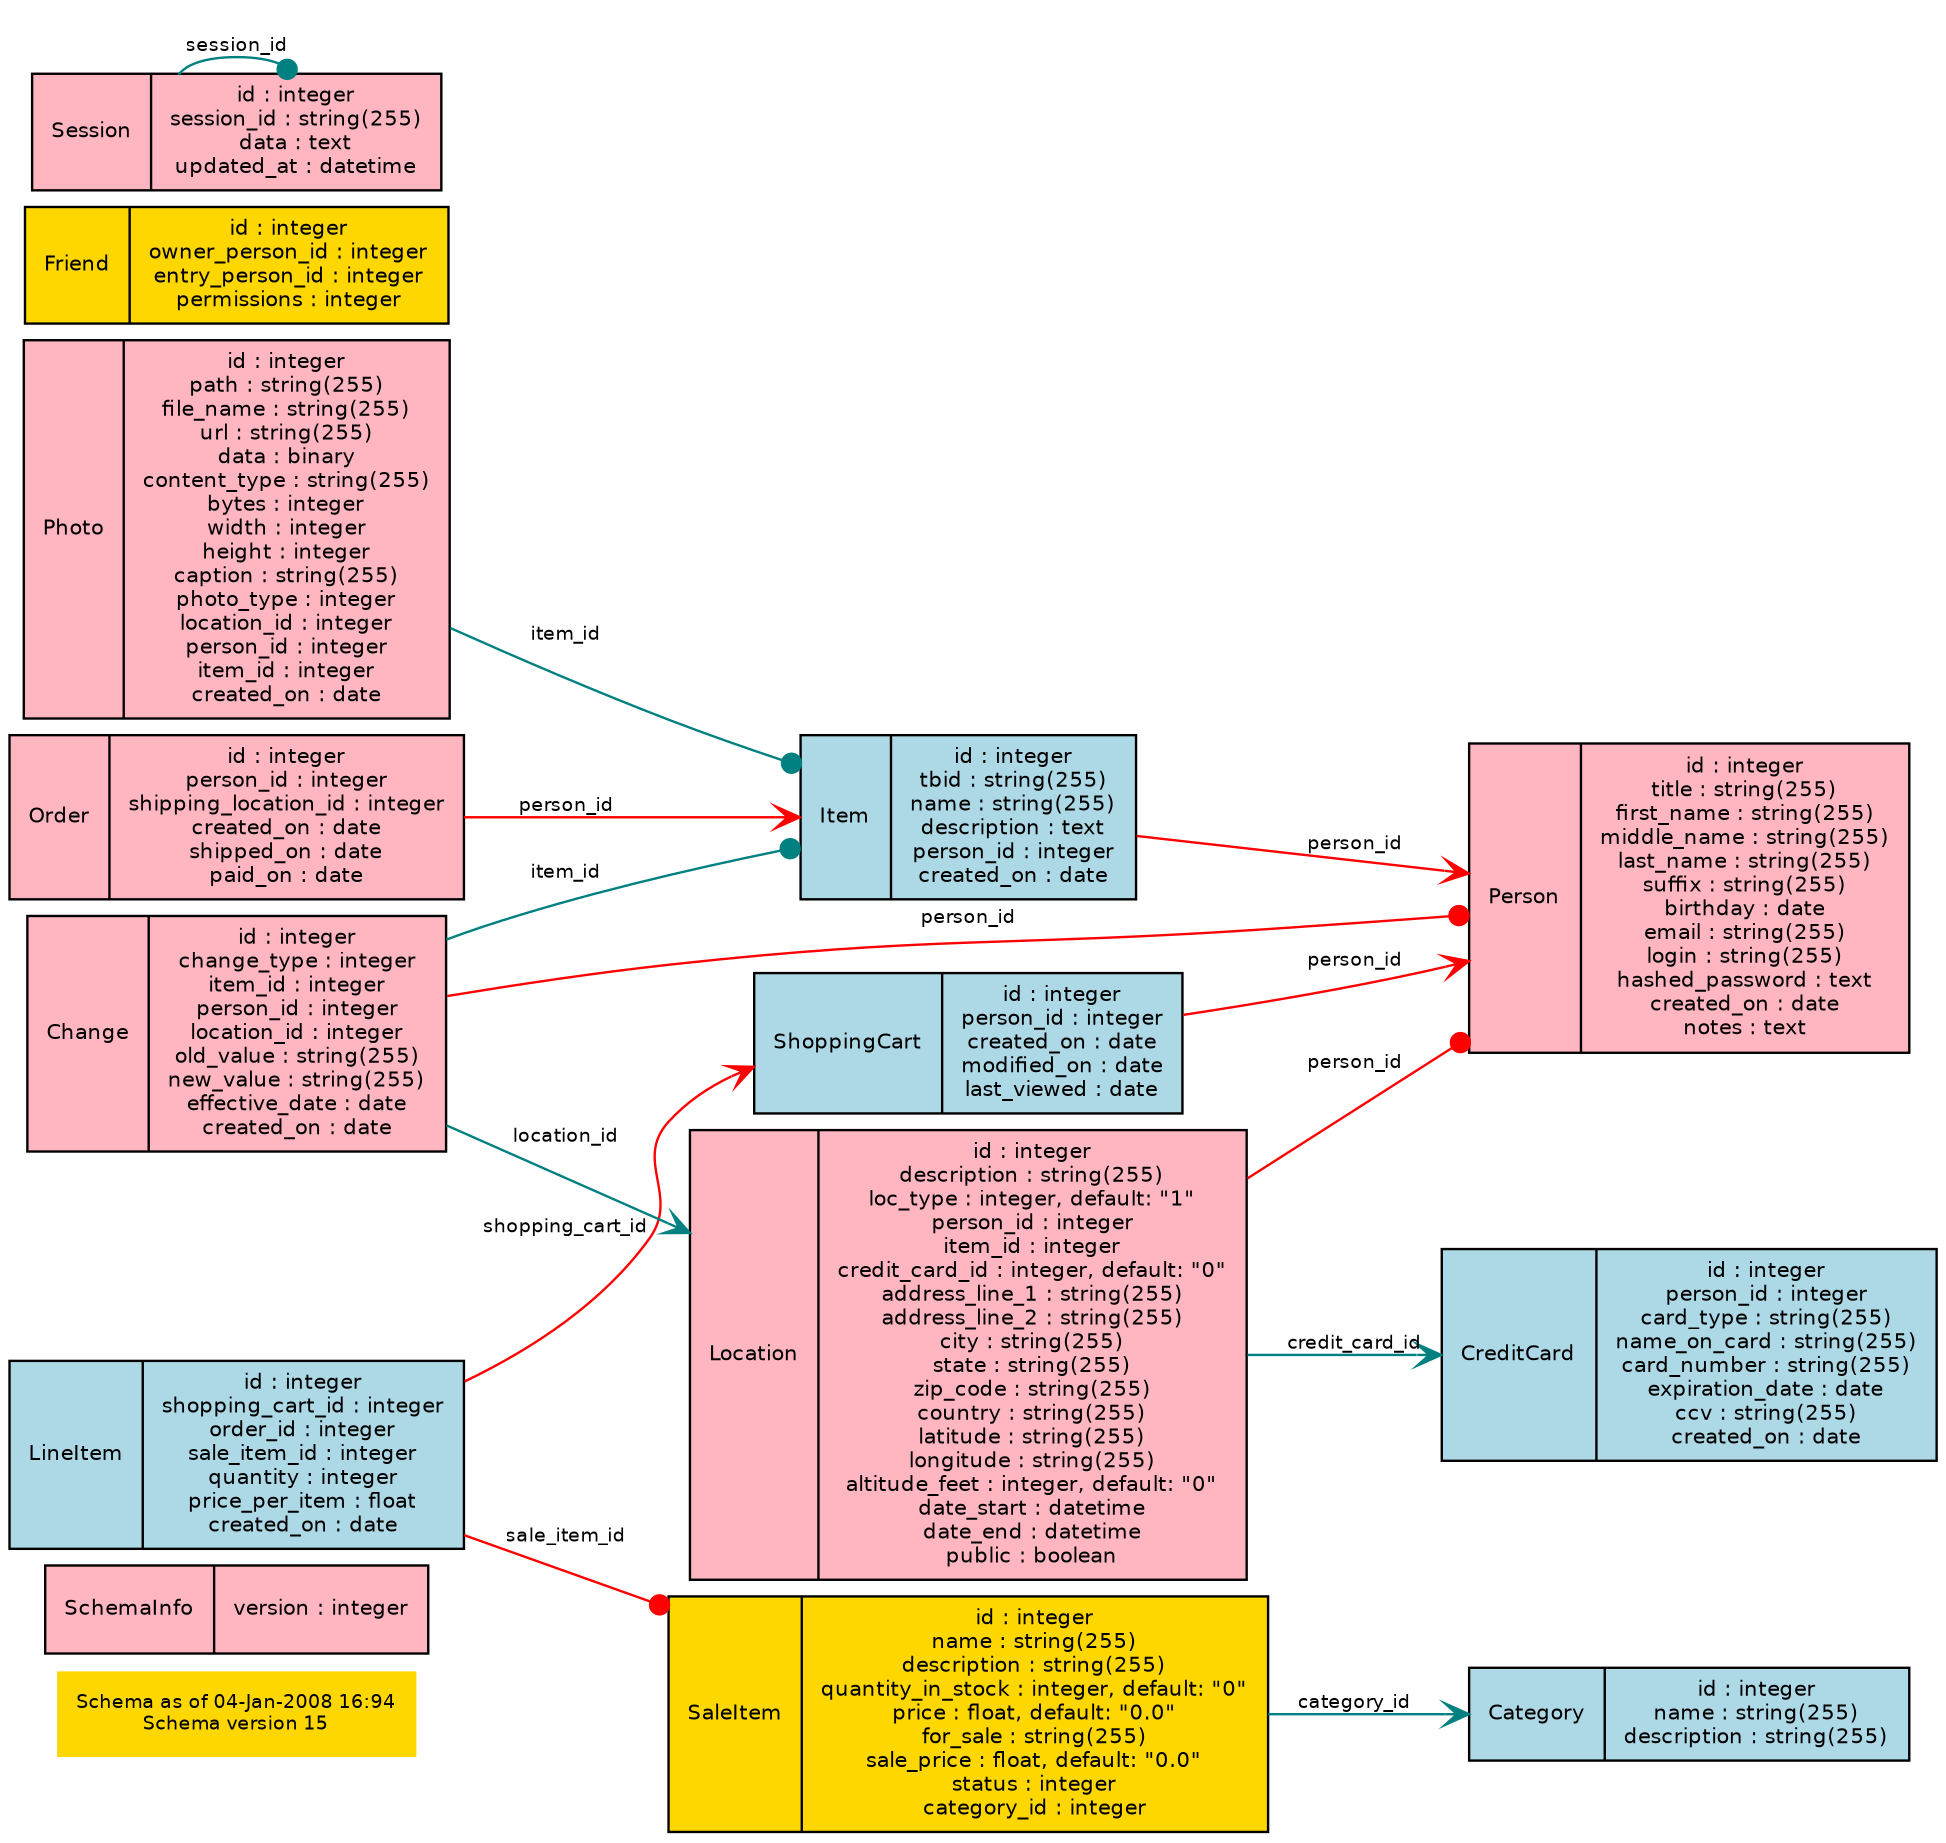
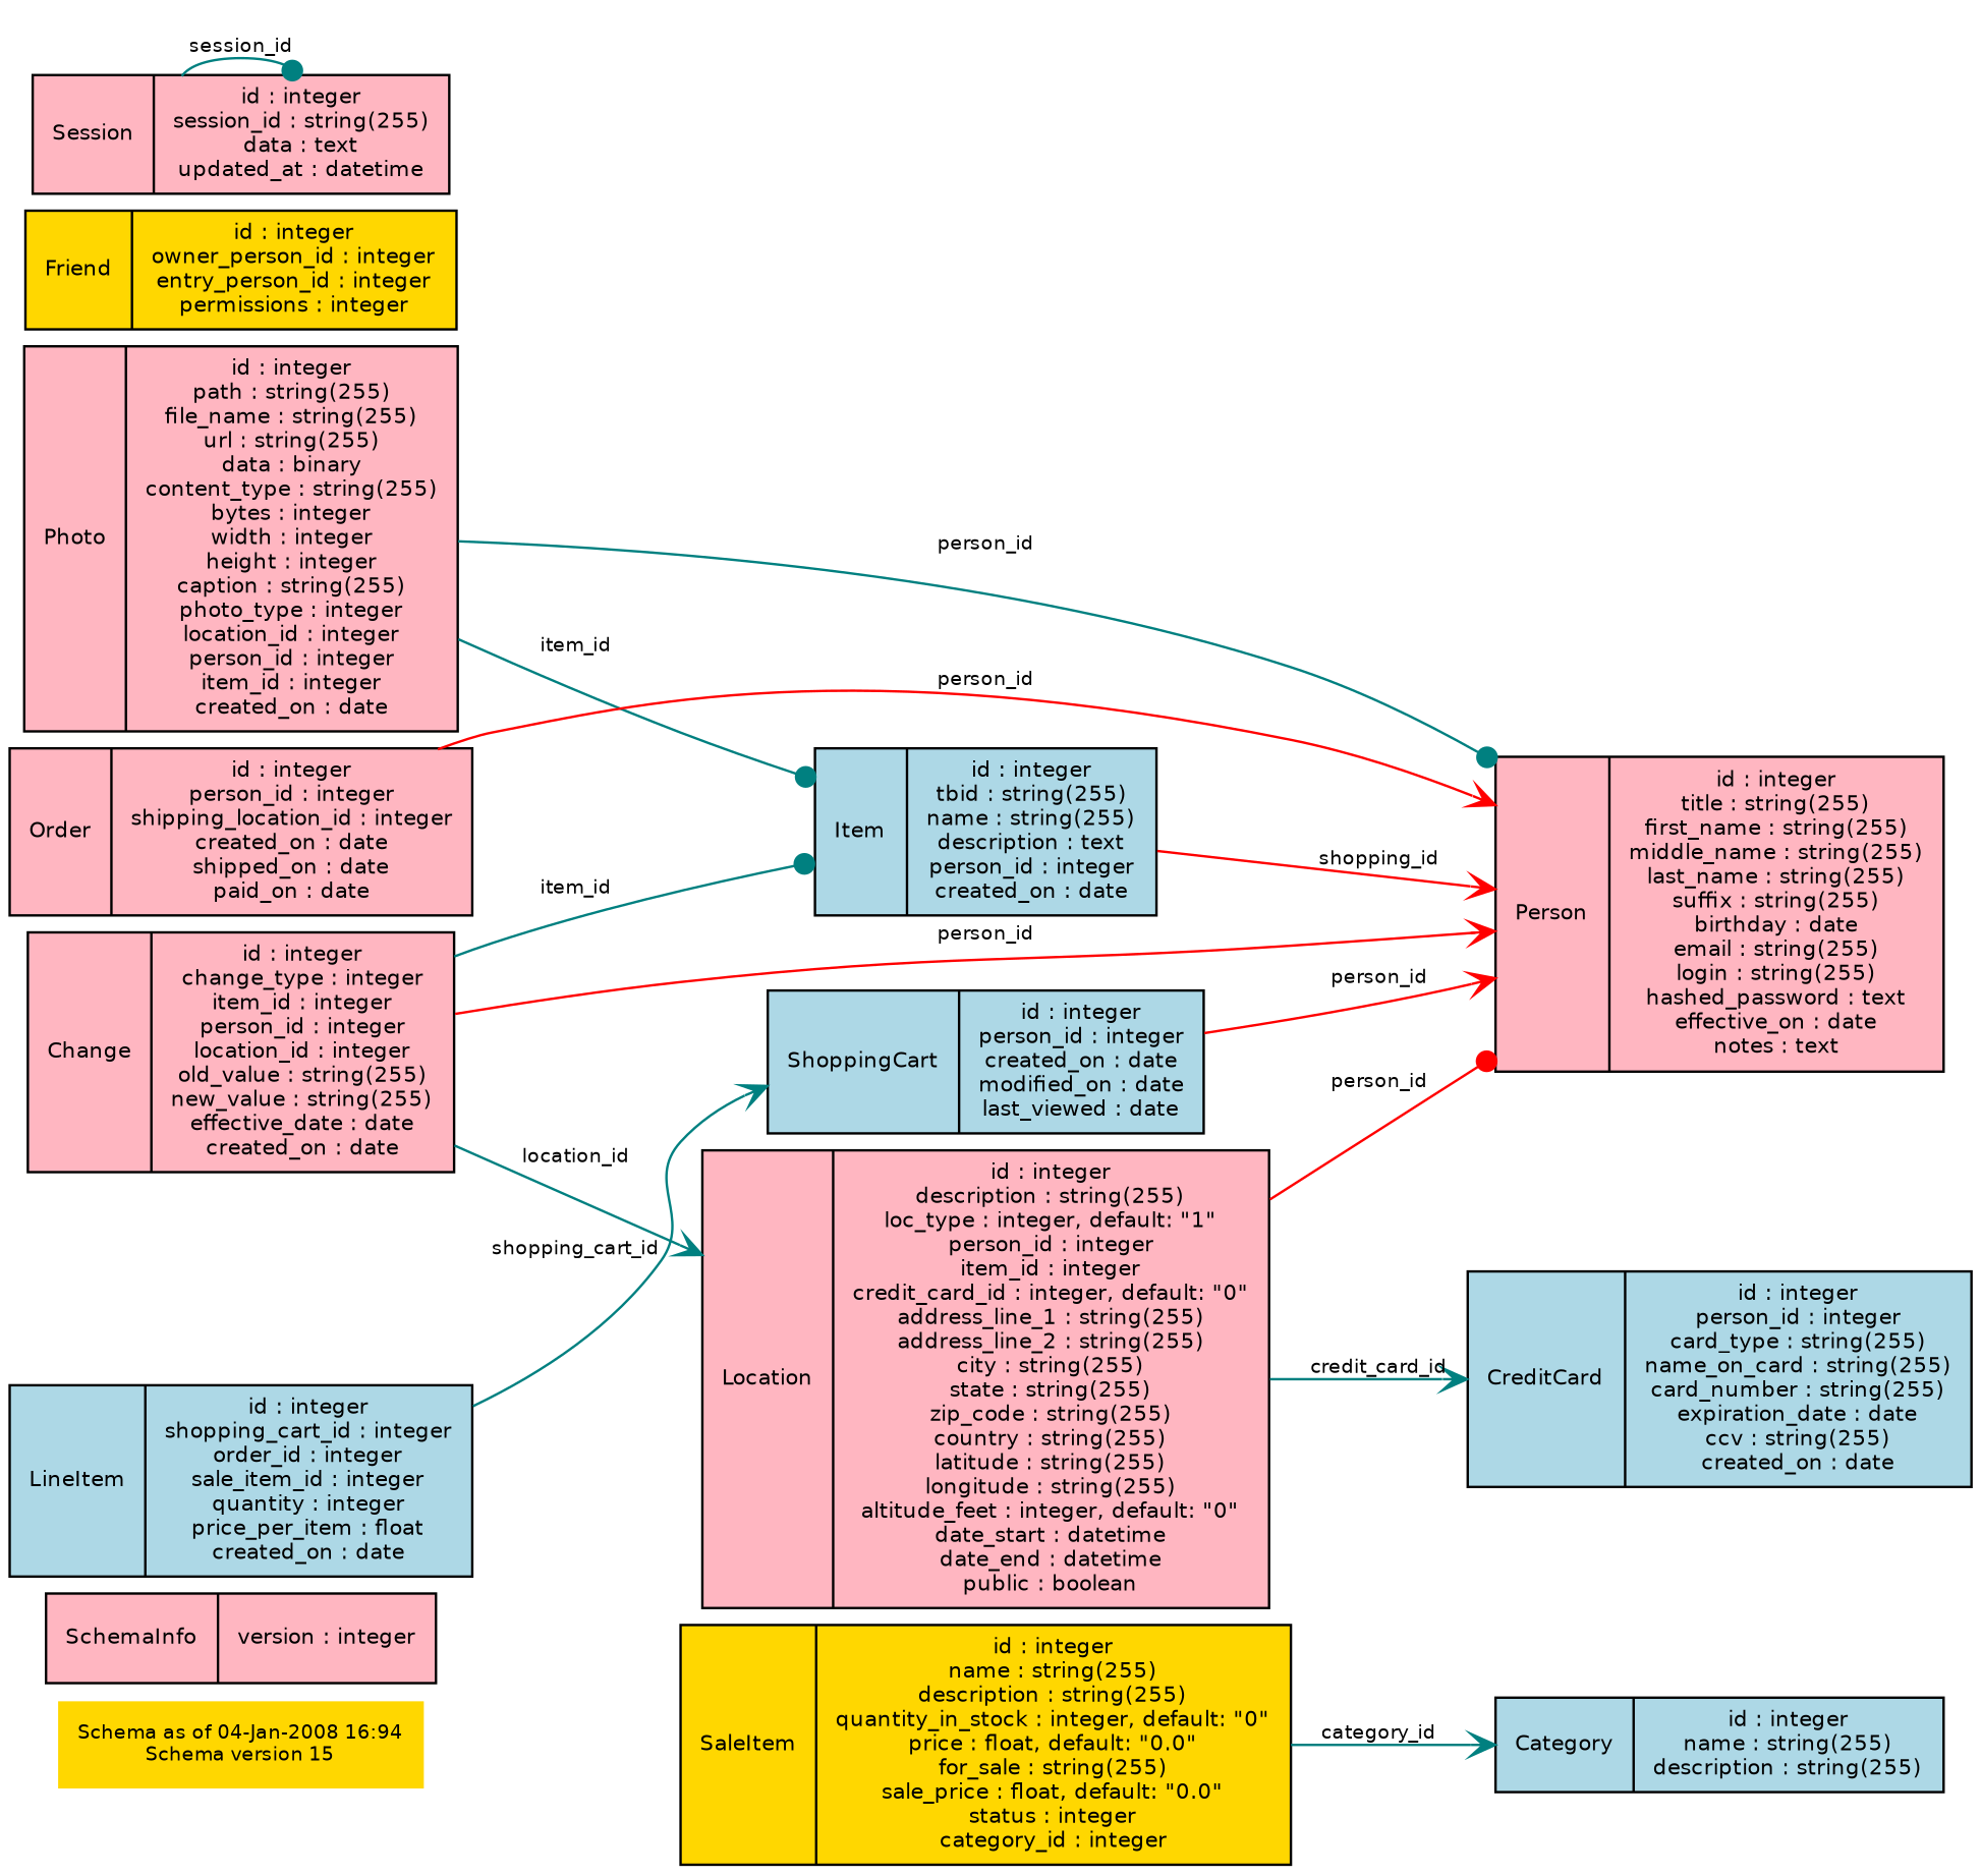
  digraph {
    nodesep=0.1
    rankdir=LR
    ranksep=0.1
    splines=true
    node [fillcolor=lightpink fontname=Helvetica fontsize=9 shape=record style=filled]
    edge [arrowhead=vee color=teal fontname=Helvetica fontsize=8]
    n1 [fillcolor=gold fontsize=8 label="Schema as of 04-Jan-2008 16:94\nSchema version 15" shape=plaintext]
    n2 [label="{SchemaInfo|version : integer\n}"]
-   n3 [label="{Person|id : integer\ntitle : string(255)\nfirst_name : string(255)\nmiddle_name : string(255)\nlast_name : string(255)\nsuffix : string(255)\nbirthday : date\nemail : string(255)\nlogin : string(255)\nhashed_password : text\ncreated_on : date\nnotes : text\n}"]
+   n3 [label="{Person|id : integer\ntitle : string(255)\nfirst_name : string(255)\nmiddle_name : string(255)\nlast_name : string(255)\nsuffix : string(255)\nbirthday : date\nemail : string(255)\nlogin : string(255)\nhashed_password : text\neffective_on : date\nnotes : text\n}"]
    n4 [fillcolor=lightblue label="{Item|id : integer\ntbid : string(255)\nname : string(255)\ndescription : text\nperson_id : integer\ncreated_on : date\n}"]
    n5 [fillcolor=lightblue label="{Category|id : integer\nname : string(255)\ndescription : string(255)\n}"]
    n6 [fillcolor=gold label="{SaleItem|id : integer\nname : string(255)\ndescription : string(255)\nquantity_in_stock : integer, default: \"0\"\nprice : float, default: \"0.0\"\nfor_sale : string(255)\nsale_price : float, default: \"0.0\"\nstatus : integer\ncategory_id : integer\n}"]
    n7 [fillcolor=lightblue label="{CreditCard|id : integer\nperson_id : integer\ncard_type : string(255)\nname_on_card : string(255)\ncard_number : string(255)\nexpiration_date : date\nccv : string(255)\ncreated_on : date\n}"]
    n8 [label="{Photo|id : integer\npath : string(255)\nfile_name : string(255)\nurl : string(255)\ndata : binary\ncontent_type : string(255)\nbytes : integer\nwidth : integer\nheight : integer\ncaption : string(255)\nphoto_type : integer\nlocation_id : integer\nperson_id : integer\nitem_id : integer\ncreated_on : date\n}"]
    n9 [label="{Location|id : integer\ndescription : string(255)\nloc_type : integer, default: \"1\"\nperson_id : integer\nitem_id : integer\ncredit_card_id : integer, default: \"0\"\naddress_line_1 : string(255)\naddress_line_2 : string(255)\ncity : string(255)\nstate : string(255)\nzip_code : string(255)\ncountry : string(255)\nlatitude : string(255)\nlongitude : string(255)\naltitude_feet : integer, default: \"0\"\ndate_start : datetime\ndate_end : datetime\npublic : boolean\n}"]
    n10 [fillcolor=lightblue label="{ShoppingCart|id : integer\nperson_id : integer\ncreated_on : date\nmodified_on : date\nlast_viewed : date\n}"]
    n11 [fillcolor=lightblue label="{LineItem|id : integer\nshopping_cart_id : integer\norder_id : integer\nsale_item_id : integer\nquantity : integer\nprice_per_item : float\ncreated_on : date\n}"]
    n12 [label="{Order|id : integer\nperson_id : integer\nshipping_location_id : integer\ncreated_on : date\nshipped_on : date\npaid_on : date\n}"]
    n13 [label="{Change|id : integer\nchange_type : integer\nitem_id : integer\nperson_id : integer\nlocation_id : integer\nold_value : string(255)\nnew_value : string(255)\neffective_date : date\ncreated_on : date\n}"]
    n14 [fillcolor=gold label="{Friend|id : integer\nowner_person_id : integer\nentry_person_id : integer\npermissions : integer\n}"]
    n15 [label="{Session|id : integer\nsession_id : string(255)\ndata : text\nupdated_at : datetime\n}"]
-   n4 -> n3 [color=red label=person_id]
+   n4 -> n3 [color=red label=shopping_id]
    n6 -> n5 [label=category_id]
+   n8 -> n3 [arrowhead=dot label=person_id]
    n8 -> n4 [arrowhead=dot label=item_id]
    n9 -> n3 [arrowhead=dot color=red label=person_id]
    n9 -> n7 [label=credit_card_id]
    n10 -> n3 [color=red label=person_id]
-   n11 -> n6 [arrowhead=dot color=red label=sale_item_id]
-   n11 -> n10 [color=red label=shopping_cart_id]
-   n12 -> n4 [color=red label=person_id]
-   n13 -> n3 [arrowhead=dot color=red label=person_id]
+   n11 -> n10 [label=shopping_cart_id]
+   n12 -> n3 [color=red label=person_id]
+   n13 -> n3 [color=red label=person_id]
    n13 -> n4 [arrowhead=dot label=item_id]
    n13 -> n9 [label=location_id]
    n15 -> n15 [arrowhead=dot label=session_id]
  }
